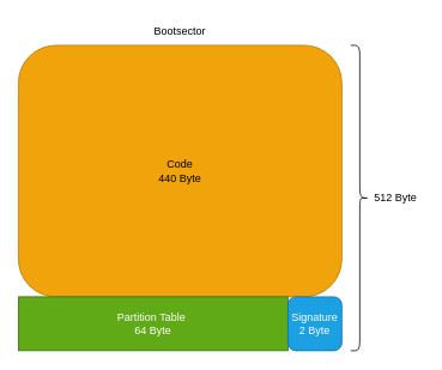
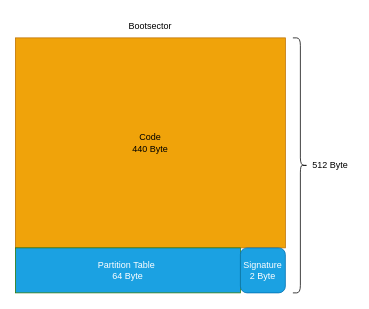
  <mxCell id="0" />
  <mxCell id="1" parent="0" />
- <mxCell id="2" value="&lt;div&gt;Code&lt;/div&gt;&lt;div&gt;440 Byte&lt;/div&gt;" style="whiteSpace=wrap;html=1;fillColor=#f0a30a;fontColor=#000000;strokeColor=#BD7000;rounded=1;" vertex="1" parent="1"><mxGeometry x="20" y="50" width="360" height="280" as="geometry" /></mxCell>
- <mxCell id="3" value="&lt;div&gt;Partition Table&amp;nbsp;&lt;/div&gt;&lt;div&gt;64 Byte&lt;/div&gt;" style="rounded=0;whiteSpace=wrap;html=1;fillColor=#60a917;fontColor=#ffffff;strokeColor=#2D7600;" vertex="1" parent="1"><mxGeometry x="20" y="330" width="300" height="60" as="geometry" /></mxCell>
+ <mxCell id="2" value="&lt;div&gt;Code&lt;/div&gt;&lt;div&gt;440 Byte&lt;/div&gt;" style="rounded=0;whiteSpace=wrap;html=1;fillColor=#f0a30a;fontColor=#000000;strokeColor=#BD7000;" vertex="1" parent="1"><mxGeometry x="20" y="50" width="360" height="280" as="geometry" /></mxCell>
+ <mxCell id="3" value="&lt;div&gt;Partition Table&amp;nbsp;&lt;/div&gt;&lt;div&gt;64 Byte&lt;/div&gt;" style="rounded=0;whiteSpace=wrap;html=1;fillColor=#1ba1e2;fontColor=#ffffff;strokeColor=#2D7600;" vertex="1" parent="1"><mxGeometry x="20" y="330" width="300" height="60" as="geometry" /></mxCell>
  <mxCell id="4" value="&lt;div&gt;Signature&lt;/div&gt;&lt;div&gt;2 Byte&lt;/div&gt;" style="whiteSpace=wrap;html=1;fillColor=#1ba1e2;fontColor=#ffffff;strokeColor=#006EAF;rounded=1;" vertex="1" parent="1"><mxGeometry x="320" y="330" width="60" height="60" as="geometry" /></mxCell>
  <mxCell id="5" value="" style="shape=curlyBracket;whiteSpace=wrap;html=1;rounded=1;flipH=1;labelPosition=right;verticalLabelPosition=middle;align=left;verticalAlign=middle;" vertex="1" parent="1"><mxGeometry x="390" y="50" width="20" height="340" as="geometry" /></mxCell>
  <mxCell id="6" value="512 Byte" style="text;strokeColor=none;align=center;fillColor=none;html=1;verticalAlign=middle;whiteSpace=wrap;rounded=0;" vertex="1" parent="1"><mxGeometry x="410" y="205" width="60" height="30" as="geometry" /></mxCell>
  <mxCell id="7" value="Bootsector" style="text;strokeColor=none;align=center;fillColor=none;html=1;verticalAlign=middle;whiteSpace=wrap;rounded=0;" vertex="1" parent="1"><mxGeometry x="170" y="20" width="60" height="30" as="geometry" /></mxCell>
